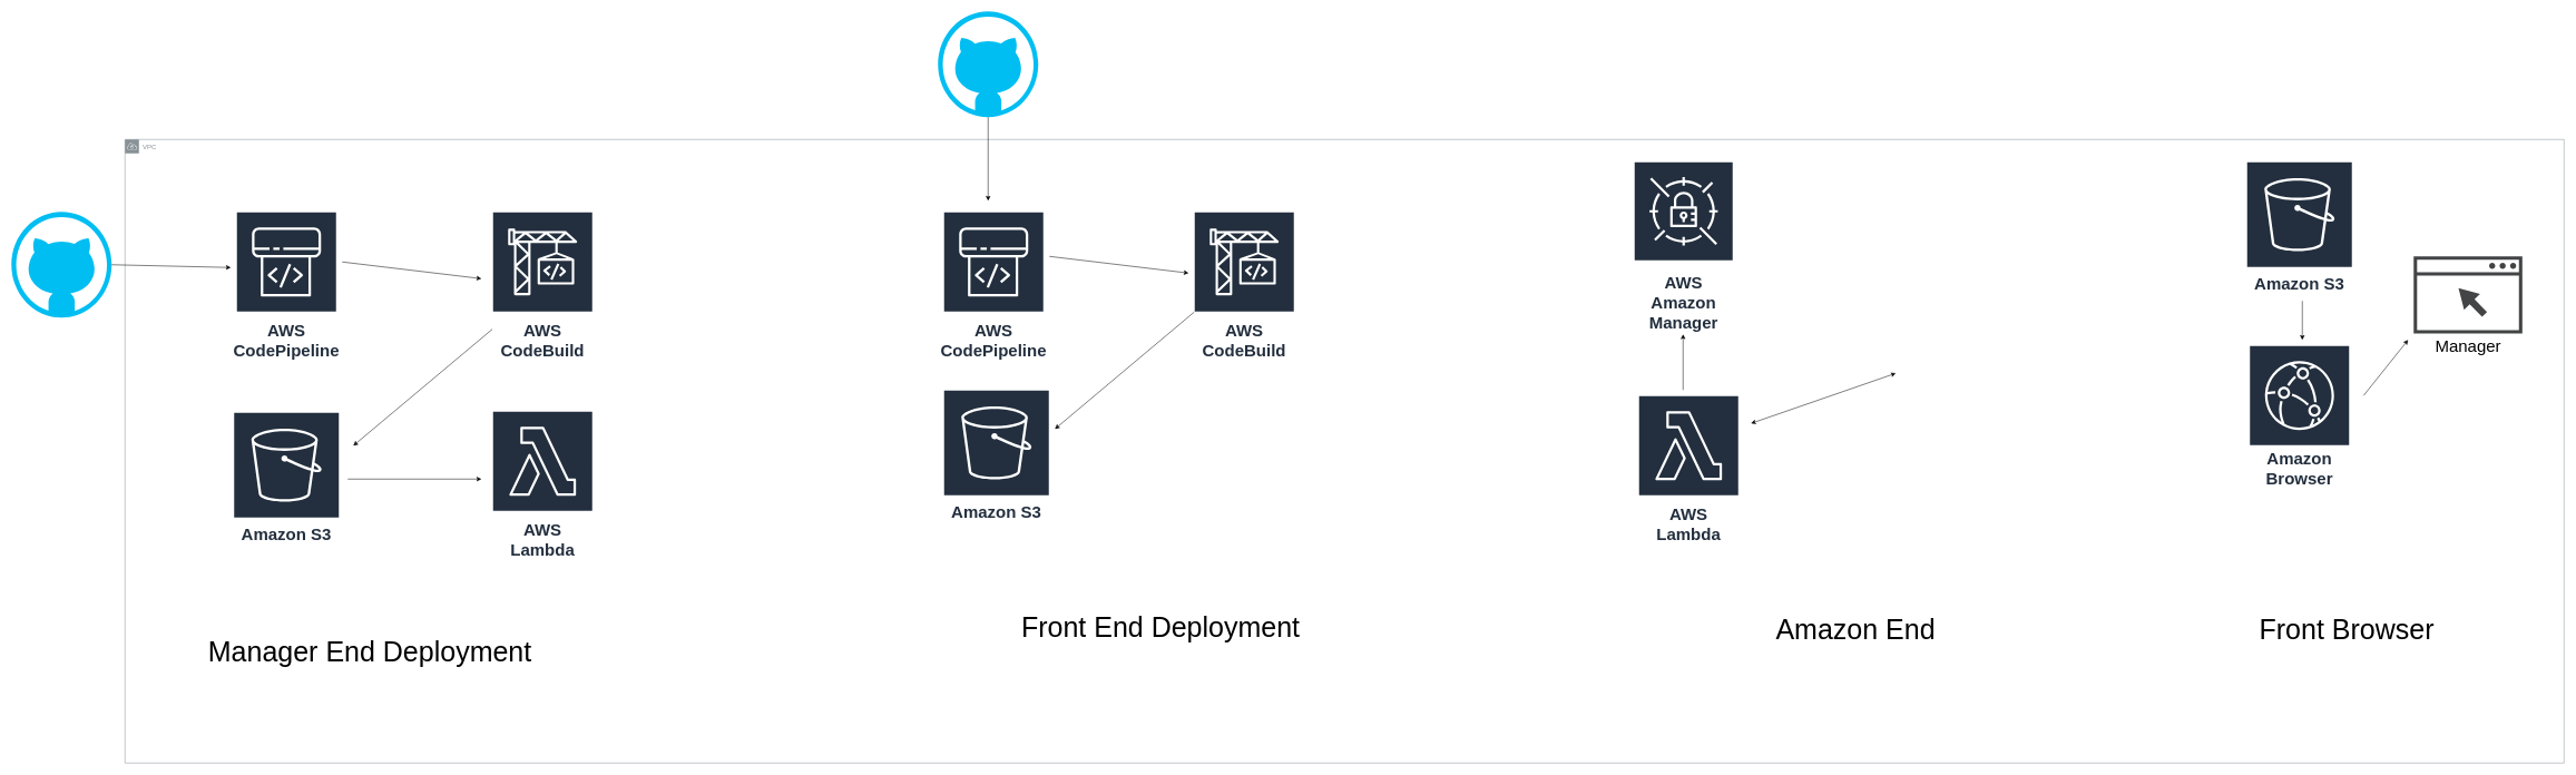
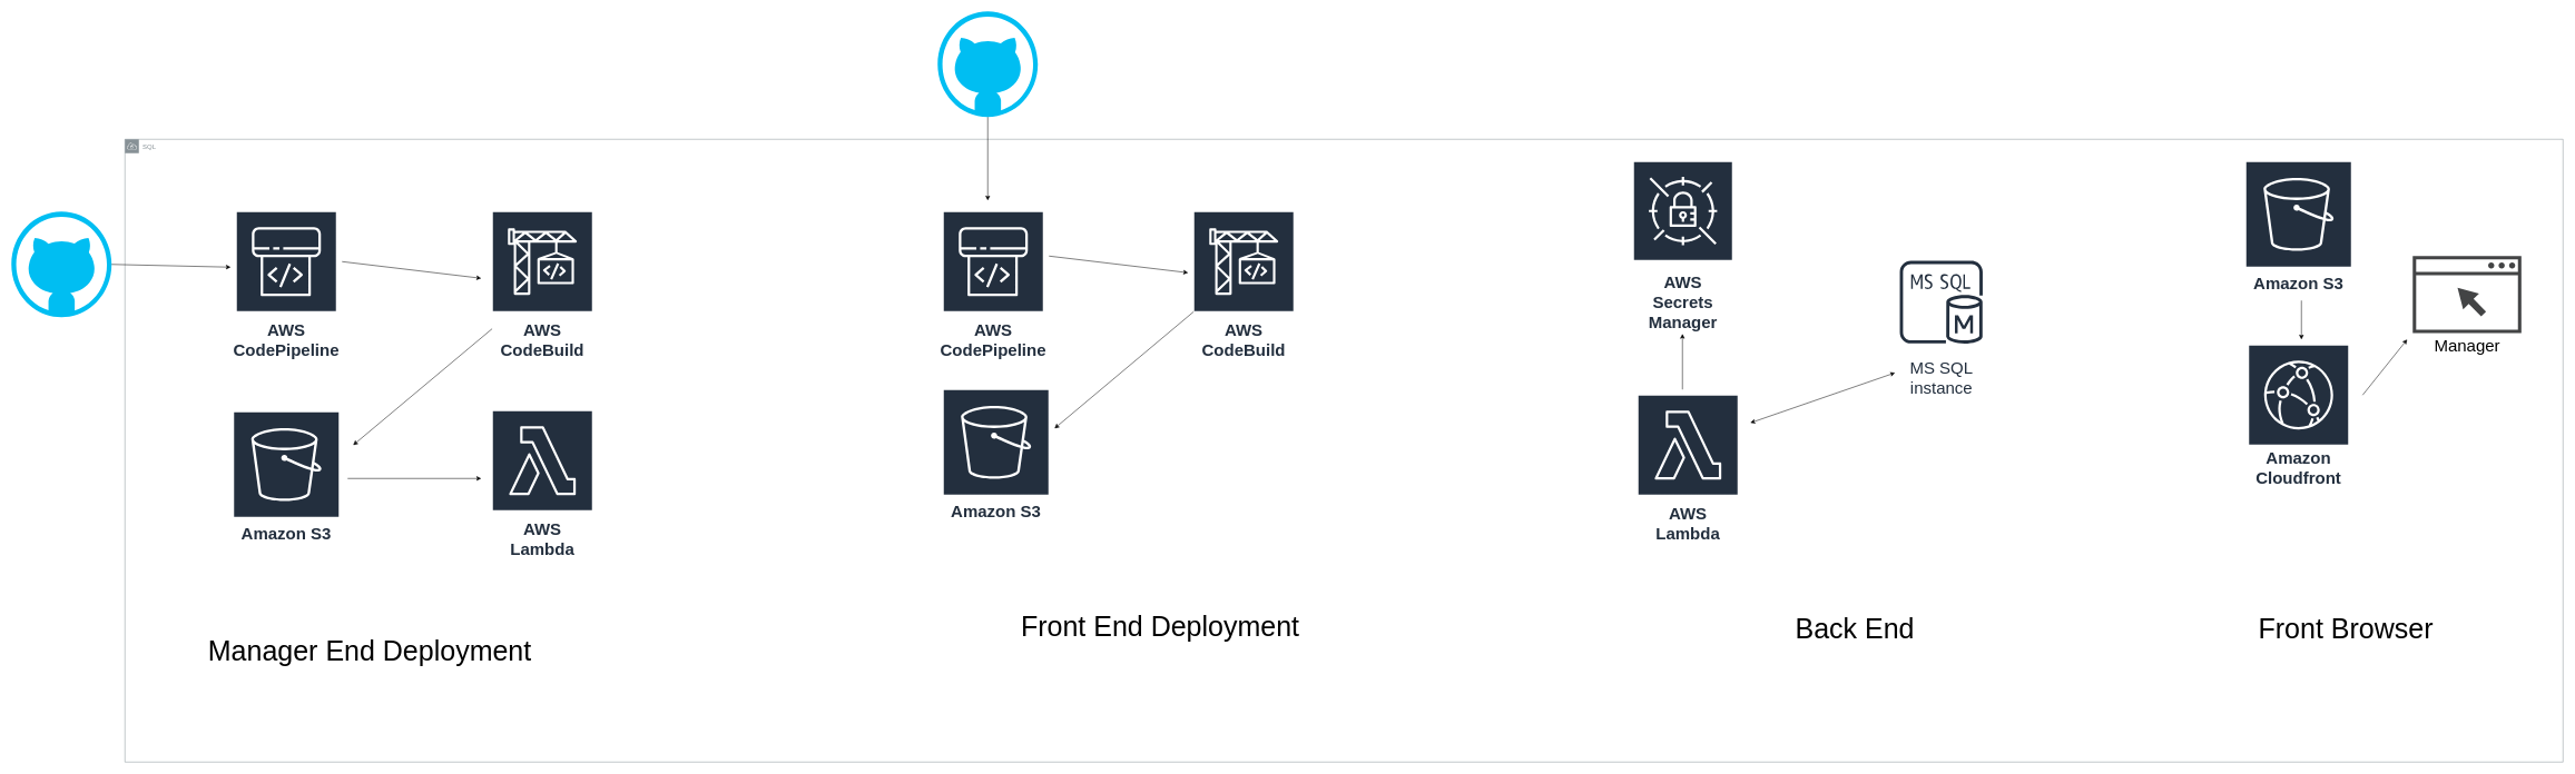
  <mxCell id="0" />
  <mxCell id="1" parent="0" />
- <mxCell id="2" value="VPC" style="sketch=0;outlineConnect=0;gradientColor=none;html=1;whiteSpace=wrap;fontSize=12;fontStyle=0;shape=mxgraph.aws4.group;grIcon=mxgraph.aws4.group_vpc;strokeColor=#879196;fillColor=none;verticalAlign=top;align=left;spacingLeft=30;fontColor=#879196;dashed=0;movable=0;resizable=0;rotatable=0;deletable=0;editable=0;locked=1;connectable=0;" vertex="1" parent="1"><mxGeometry x="224" y="250" width="4380" height="1120" as="geometry" /></mxCell>
- <mxCell id="3" value="&lt;font style=&quot;font-size: 30px;&quot;&gt;AWS Amazon Manager&lt;/font&gt;" style="sketch=0;outlineConnect=0;fontColor=#232F3E;gradientColor=none;strokeColor=#ffffff;fillColor=#232F3E;dashed=0;verticalLabelPosition=middle;verticalAlign=bottom;align=center;html=1;whiteSpace=wrap;fontSize=10;fontStyle=1;spacing=3;shape=mxgraph.aws4.productIcon;prIcon=mxgraph.aws4.secrets_manager;" vertex="1" parent="1"><mxGeometry x="2934" y="290" width="178" height="310" as="geometry" /></mxCell>
+ <mxCell id="2" value="SQL" style="sketch=0;outlineConnect=0;gradientColor=none;html=1;whiteSpace=wrap;fontSize=12;fontStyle=0;shape=mxgraph.aws4.group;grIcon=mxgraph.aws4.group_vpc;strokeColor=#879196;fillColor=none;verticalAlign=top;align=left;spacingLeft=30;fontColor=#879196;dashed=0;movable=0;resizable=0;rotatable=0;deletable=0;editable=0;locked=1;connectable=0;" vertex="1" parent="1"><mxGeometry x="224" y="250" width="4380" height="1120" as="geometry" /></mxCell>
+ <mxCell id="3" value="&lt;font style=&quot;font-size: 30px;&quot;&gt;AWS Secrets Manager&lt;/font&gt;" style="sketch=0;outlineConnect=0;fontColor=#232F3E;gradientColor=none;strokeColor=#ffffff;fillColor=#232F3E;dashed=0;verticalLabelPosition=middle;verticalAlign=bottom;align=center;html=1;whiteSpace=wrap;fontSize=10;fontStyle=1;spacing=3;shape=mxgraph.aws4.productIcon;prIcon=mxgraph.aws4.secrets_manager;" vertex="1" parent="1"><mxGeometry x="2934" y="290" width="178" height="310" as="geometry" /></mxCell>
  <mxCell id="4" style="edgeStyle=orthogonalEdgeStyle;rounded=0;orthogonalLoop=1;jettySize=auto;html=1;exitX=0.5;exitY=1;exitDx=0;exitDy=0;exitPerimeter=0;" edge="1" parent="1"><mxGeometry relative="1" as="geometry"><mxPoint x="1394" y="850" as="sourcePoint" /><mxPoint x="1394" y="850" as="targetPoint" /></mxGeometry></mxCell>
+ <mxCell id="5" value="&lt;font style=&quot;font-size: 30px;&quot;&gt;MS SQL&lt;br&gt;instance&lt;/font&gt;" style="sketch=0;outlineConnect=0;fontColor=#232F3E;gradientColor=none;strokeColor=#232F3E;fillColor=#ffffff;dashed=0;verticalLabelPosition=bottom;verticalAlign=top;align=center;html=1;fontSize=12;fontStyle=0;aspect=fixed;shape=mxgraph.aws4.resourceIcon;resIcon=mxgraph.aws4.ms_sql_instance;" vertex="1" parent="1"><mxGeometry x="3394" y="450" width="186" height="186" as="geometry" /></mxCell>
  <mxCell id="6" value="" style="endArrow=classic;html=1;rounded=0;" edge="1" parent="1"><mxGeometry width="50" height="50" relative="1" as="geometry"><mxPoint x="614" y="470" as="sourcePoint" /><mxPoint x="864" y="500" as="targetPoint" /></mxGeometry></mxCell>
  <mxCell id="7" value="" style="endArrow=classic;html=1;rounded=0;" edge="1" parent="1" source="11"><mxGeometry width="50" height="50" relative="1" as="geometry"><mxPoint x="783.999" y="670" as="sourcePoint" /><mxPoint x="634" y="800" as="targetPoint" /></mxGeometry></mxCell>
  <mxCell id="8" value="" style="endArrow=classic;html=1;rounded=0;" edge="1" parent="1"><mxGeometry width="50" height="50" relative="1" as="geometry"><mxPoint x="4134" y="540" as="sourcePoint" /><mxPoint x="4134" y="610" as="targetPoint" /><Array as="points"><mxPoint x="4134" y="600" /></Array></mxGeometry></mxCell>
  <mxCell id="9" value="" style="verticalLabelPosition=bottom;html=1;verticalAlign=top;align=center;strokeColor=none;fillColor=#00BEF2;shape=mxgraph.azure.github_code;pointerEvents=1;" vertex="1" parent="1"><mxGeometry x="20" y="380" width="180" height="190" as="geometry" /></mxCell>
  <mxCell id="10" value="&lt;font style=&quot;font-size: 30px;&quot;&gt;AWS CodePipeline&lt;/font&gt;" style="sketch=0;outlineConnect=0;fontColor=#232F3E;gradientColor=none;strokeColor=#ffffff;fillColor=#232F3E;dashed=0;verticalLabelPosition=middle;verticalAlign=bottom;align=center;html=1;whiteSpace=wrap;fontSize=10;fontStyle=1;spacing=3;shape=mxgraph.aws4.productIcon;prIcon=mxgraph.aws4.codepipeline;" vertex="1" parent="1"><mxGeometry x="424" y="380" width="180" height="270" as="geometry" /></mxCell>
  <mxCell id="11" value="&lt;font style=&quot;font-size: 30px;&quot;&gt;AWS CodeBuild&lt;/font&gt;" style="sketch=0;outlineConnect=0;fontColor=#232F3E;gradientColor=none;strokeColor=#ffffff;fillColor=#232F3E;dashed=0;verticalLabelPosition=middle;verticalAlign=bottom;align=center;html=1;whiteSpace=wrap;fontSize=10;fontStyle=1;spacing=3;shape=mxgraph.aws4.productIcon;prIcon=mxgraph.aws4.codebuild;" vertex="1" parent="1"><mxGeometry x="884" y="380" width="180" height="270" as="geometry" /></mxCell>
  <mxCell id="12" value="&lt;font style=&quot;font-size: 30px;&quot;&gt;Amazon S3&lt;/font&gt;" style="sketch=0;outlineConnect=0;fontColor=#232F3E;gradientColor=none;strokeColor=#ffffff;fillColor=#232F3E;dashed=0;verticalLabelPosition=middle;verticalAlign=bottom;align=center;html=1;whiteSpace=wrap;fontSize=10;fontStyle=1;spacing=3;shape=mxgraph.aws4.productIcon;prIcon=mxgraph.aws4.s3;" vertex="1" parent="1"><mxGeometry x="419" y="740" width="190" height="240" as="geometry" /></mxCell>
  <mxCell id="13" value="" style="endArrow=classic;html=1;rounded=0;exitX=1;exitY=0.5;exitDx=0;exitDy=0;exitPerimeter=0;" edge="1" parent="1" source="9"><mxGeometry width="50" height="50" relative="1" as="geometry"><mxPoint x="200" y="430" as="sourcePoint" /><mxPoint x="414" y="480" as="targetPoint" /></mxGeometry></mxCell>
  <mxCell id="14" value="&lt;font style=&quot;font-size: 50px;&quot;&gt;Manager End Deployment&lt;/font&gt;" style="text;html=1;strokeColor=none;fillColor=none;align=center;verticalAlign=middle;whiteSpace=wrap;rounded=0;" vertex="1" parent="1"><mxGeometry x="274" y="1070" width="780" height="200" as="geometry" /></mxCell>
  <mxCell id="15" value="" style="endArrow=classic;html=1;rounded=0;" edge="1" parent="1"><mxGeometry width="50" height="50" relative="1" as="geometry"><mxPoint x="624" y="860" as="sourcePoint" /><mxPoint x="864" y="860" as="targetPoint" /></mxGeometry></mxCell>
  <mxCell id="16" value="&lt;font style=&quot;font-size: 30px;&quot;&gt;AWS Lambda&lt;/font&gt;" style="sketch=0;outlineConnect=0;fontColor=#232F3E;gradientColor=none;strokeColor=#ffffff;fillColor=#232F3E;dashed=0;verticalLabelPosition=middle;verticalAlign=bottom;align=center;html=1;whiteSpace=wrap;fontSize=10;fontStyle=1;spacing=3;shape=mxgraph.aws4.productIcon;prIcon=mxgraph.aws4.lambda;" vertex="1" parent="1"><mxGeometry x="884" y="738" width="180" height="270" as="geometry" /></mxCell>
  <mxCell id="17" value="" style="verticalLabelPosition=bottom;html=1;verticalAlign=top;align=center;strokeColor=none;fillColor=#00BEF2;shape=mxgraph.azure.github_code;pointerEvents=1;" vertex="1" parent="1"><mxGeometry x="1684" y="20" width="180" height="190" as="geometry" /></mxCell>
  <mxCell id="18" value="" style="endArrow=classic;html=1;rounded=0;exitX=0.5;exitY=1;exitDx=0;exitDy=0;exitPerimeter=0;" edge="1" parent="1" source="17"><mxGeometry width="50" height="50" relative="1" as="geometry"><mxPoint x="1814" y="210" as="sourcePoint" /><mxPoint x="1774" y="360" as="targetPoint" /></mxGeometry></mxCell>
  <mxCell id="19" value="&lt;font style=&quot;font-size: 30px;&quot;&gt;AWS CodePipeline&lt;/font&gt;" style="sketch=0;outlineConnect=0;fontColor=#232F3E;gradientColor=none;strokeColor=#ffffff;fillColor=#232F3E;dashed=0;verticalLabelPosition=middle;verticalAlign=bottom;align=center;html=1;whiteSpace=wrap;fontSize=10;fontStyle=1;spacing=3;shape=mxgraph.aws4.productIcon;prIcon=mxgraph.aws4.codepipeline;" vertex="1" parent="1"><mxGeometry x="1694" y="380" width="180" height="270" as="geometry" /></mxCell>
  <mxCell id="20" value="" style="endArrow=classic;html=1;rounded=0;" edge="1" parent="1"><mxGeometry width="50" height="50" relative="1" as="geometry"><mxPoint x="1884" y="460" as="sourcePoint" /><mxPoint x="2134" y="490" as="targetPoint" /></mxGeometry></mxCell>
  <mxCell id="21" value="&lt;font style=&quot;font-size: 30px;&quot;&gt;AWS CodeBuild&lt;/font&gt;" style="sketch=0;outlineConnect=0;fontColor=#232F3E;gradientColor=none;strokeColor=#ffffff;fillColor=#232F3E;dashed=0;verticalLabelPosition=middle;verticalAlign=bottom;align=center;html=1;whiteSpace=wrap;fontSize=10;fontStyle=1;spacing=3;shape=mxgraph.aws4.productIcon;prIcon=mxgraph.aws4.codebuild;" vertex="1" parent="1"><mxGeometry x="2144" y="380" width="180" height="270" as="geometry" /></mxCell>
  <mxCell id="22" value="" style="endArrow=classic;html=1;rounded=0;" edge="1" parent="1"><mxGeometry width="50" height="50" relative="1" as="geometry"><mxPoint x="2144" y="560" as="sourcePoint" /><mxPoint x="1894" y="770" as="targetPoint" /></mxGeometry></mxCell>
  <mxCell id="23" value="&lt;font style=&quot;font-size: 30px;&quot;&gt;Amazon S3&lt;/font&gt;" style="sketch=0;outlineConnect=0;fontColor=#232F3E;gradientColor=none;strokeColor=#ffffff;fillColor=#232F3E;dashed=0;verticalLabelPosition=middle;verticalAlign=bottom;align=center;html=1;whiteSpace=wrap;fontSize=10;fontStyle=1;spacing=3;shape=mxgraph.aws4.productIcon;prIcon=mxgraph.aws4.s3;" vertex="1" parent="1"><mxGeometry x="1694" y="700" width="190" height="240" as="geometry" /></mxCell>
  <mxCell id="24" value="&lt;font style=&quot;font-size: 50px;&quot;&gt;Front End Deployment&lt;/font&gt;" style="text;html=1;strokeColor=none;fillColor=none;align=center;verticalAlign=middle;whiteSpace=wrap;rounded=0;" vertex="1" parent="1"><mxGeometry x="1694" y="1025" width="780" height="200" as="geometry" /></mxCell>
  <mxCell id="25" value="&lt;font style=&quot;font-size: 30px;&quot;&gt;AWS Lambda&lt;/font&gt;" style="sketch=0;outlineConnect=0;fontColor=#232F3E;gradientColor=none;strokeColor=#ffffff;fillColor=#232F3E;dashed=0;verticalLabelPosition=middle;verticalAlign=bottom;align=center;html=1;whiteSpace=wrap;fontSize=10;fontStyle=1;spacing=3;shape=mxgraph.aws4.productIcon;prIcon=mxgraph.aws4.lambda;" vertex="1" parent="1"><mxGeometry x="2942" y="710" width="180" height="270" as="geometry" /></mxCell>
  <mxCell id="26" value="" style="endArrow=classic;startArrow=classic;html=1;rounded=0;" edge="1" parent="1"><mxGeometry width="50" height="50" relative="1" as="geometry"><mxPoint x="3144" y="760" as="sourcePoint" /><mxPoint x="3404" y="670" as="targetPoint" /></mxGeometry></mxCell>
  <mxCell id="27" value="" style="endArrow=classic;html=1;rounded=0;" edge="1" parent="1"><mxGeometry width="50" height="50" relative="1" as="geometry"><mxPoint x="3022" y="700" as="sourcePoint" /><mxPoint x="3022" y="600" as="targetPoint" /></mxGeometry></mxCell>
  <mxCell id="28" value="&lt;font style=&quot;font-size: 30px;&quot;&gt;Amazon S3&lt;/font&gt;" style="sketch=0;outlineConnect=0;fontColor=#232F3E;gradientColor=none;strokeColor=#ffffff;fillColor=#232F3E;dashed=0;verticalLabelPosition=middle;verticalAlign=bottom;align=center;html=1;whiteSpace=wrap;fontSize=10;fontStyle=1;spacing=3;shape=mxgraph.aws4.productIcon;prIcon=mxgraph.aws4.s3;" vertex="1" parent="1"><mxGeometry x="4034" y="290" width="190" height="240" as="geometry" /></mxCell>
- <mxCell id="29" value="&lt;font style=&quot;font-size: 30px;&quot;&gt;Amazon Browser&lt;/font&gt;" style="sketch=0;outlineConnect=0;fontColor=#232F3E;gradientColor=none;strokeColor=#ffffff;fillColor=#232F3E;dashed=0;verticalLabelPosition=middle;verticalAlign=bottom;align=center;html=1;whiteSpace=wrap;fontSize=10;fontStyle=1;spacing=3;shape=mxgraph.aws4.productIcon;prIcon=mxgraph.aws4.cloudfront;" vertex="1" parent="1"><mxGeometry x="4039" y="620" width="180" height="260" as="geometry" /></mxCell>
+ <mxCell id="29" value="&lt;font style=&quot;font-size: 30px;&quot;&gt;Amazon Cloudfront&lt;/font&gt;" style="sketch=0;outlineConnect=0;fontColor=#232F3E;gradientColor=none;strokeColor=#ffffff;fillColor=#232F3E;dashed=0;verticalLabelPosition=middle;verticalAlign=bottom;align=center;html=1;whiteSpace=wrap;fontSize=10;fontStyle=1;spacing=3;shape=mxgraph.aws4.productIcon;prIcon=mxgraph.aws4.cloudfront;" vertex="1" parent="1"><mxGeometry x="4039" y="620" width="180" height="260" as="geometry" /></mxCell>
  <mxCell id="30" value="" style="endArrow=classic;html=1;rounded=0;" edge="1" parent="1"><mxGeometry width="50" height="50" relative="1" as="geometry"><mxPoint x="4244" y="710" as="sourcePoint" /><mxPoint x="4324" y="610" as="targetPoint" /></mxGeometry></mxCell>
  <mxCell id="31" value="" style="sketch=0;pointerEvents=1;shadow=0;dashed=0;html=1;strokeColor=none;fillColor=#434445;aspect=fixed;labelPosition=center;verticalLabelPosition=bottom;verticalAlign=top;align=center;outlineConnect=0;shape=mxgraph.vvd.web_browser;" vertex="1" parent="1"><mxGeometry x="4334" y="460" width="195.14" height="138.55" as="geometry" /></mxCell>
  <mxCell id="32" value="&lt;font style=&quot;font-size: 30px;&quot;&gt;Manager&lt;/font&gt;" style="text;html=1;strokeColor=none;fillColor=none;align=center;verticalAlign=middle;whiteSpace=wrap;rounded=0;" vertex="1" parent="1"><mxGeometry x="4366.57" y="606" width="130" height="30" as="geometry" /></mxCell>
- <mxCell id="33" value="&lt;font style=&quot;font-size: 50px;&quot;&gt;Amazon End&lt;/font&gt;" style="text;html=1;strokeColor=none;fillColor=none;align=center;verticalAlign=middle;whiteSpace=wrap;rounded=0;" vertex="1" parent="1"><mxGeometry x="2942" y="1030" width="780" height="200" as="geometry" /></mxCell>
+ <mxCell id="33" value="&lt;font style=&quot;font-size: 50px;&quot;&gt;Back End&lt;/font&gt;" style="text;html=1;strokeColor=none;fillColor=none;align=center;verticalAlign=middle;whiteSpace=wrap;rounded=0;" vertex="1" parent="1"><mxGeometry x="2942" y="1030" width="780" height="200" as="geometry" /></mxCell>
  <mxCell id="34" value="&lt;font style=&quot;font-size: 50px;&quot;&gt;Front Browser&lt;/font&gt;" style="text;html=1;strokeColor=none;fillColor=none;align=center;verticalAlign=middle;whiteSpace=wrap;rounded=0;" vertex="1" parent="1"><mxGeometry x="3824" y="1030" width="780" height="200" as="geometry" /></mxCell>
